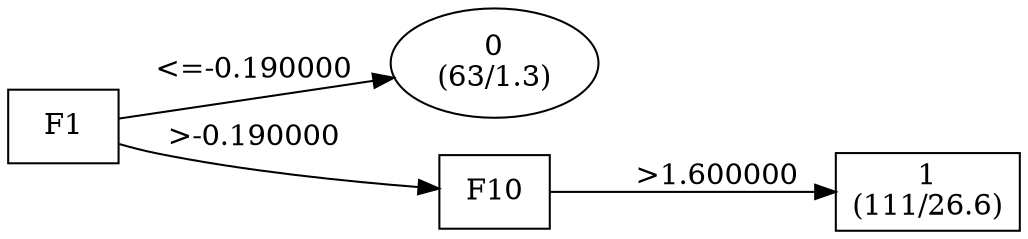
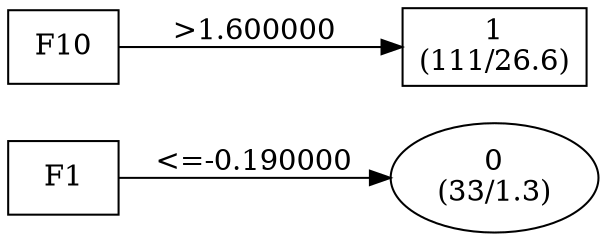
  digraph {
    rankdir=LR
    node [shape=box]
    n1 [label="F1\n"]
-   n2 [label="0\n(63/1.3)" shape=ellipse]
+   n2 [label="0\n(33/1.3)" shape=ellipse]
    n3 [label="F10\n"]
    n4 [label="1\n(111/26.6)"]
    n1 -> n2 [label="<=-0.190000"]
-   n1 -> n3 [label=">-0.190000"]
    n3 -> n4 [label=">1.600000"]
  }
